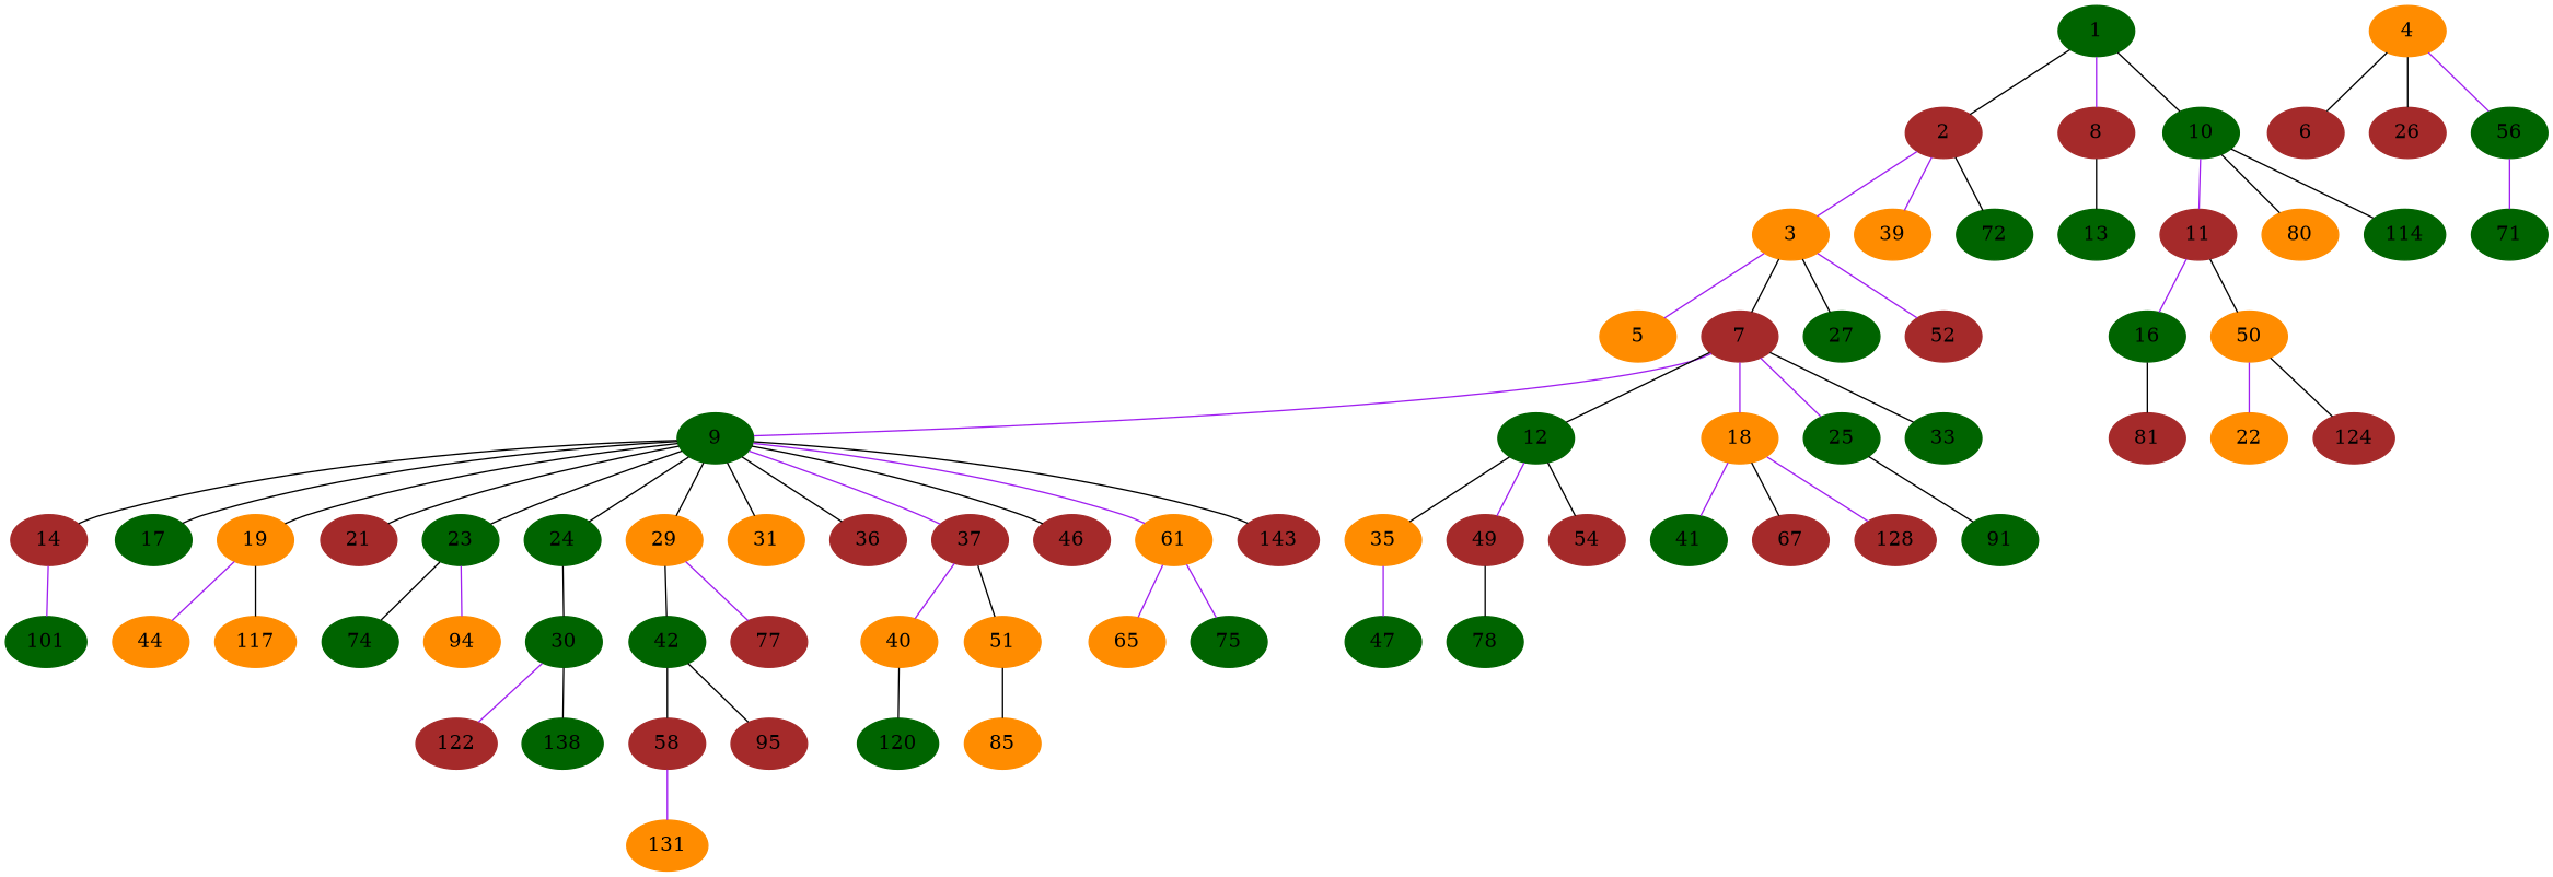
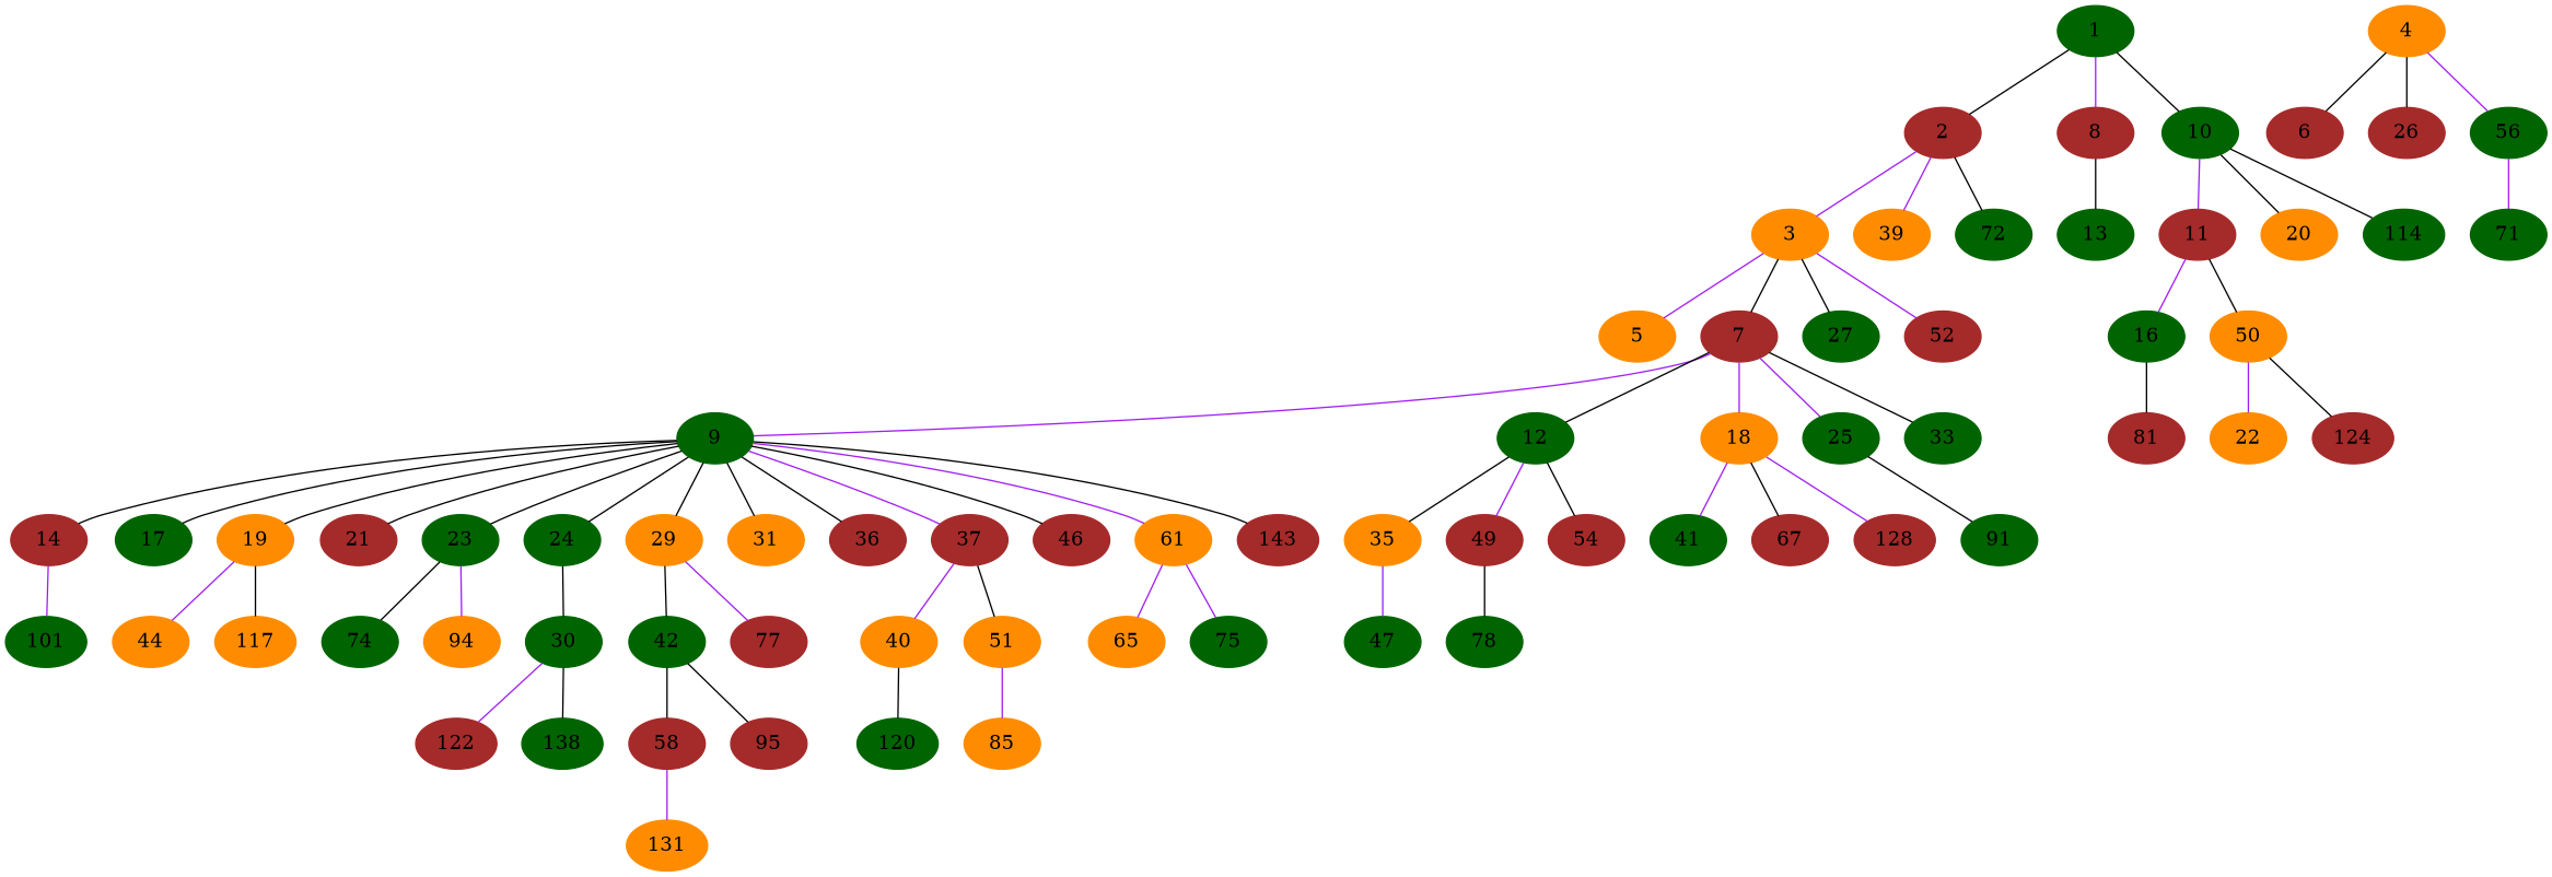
  graph {
    node [color=darkgreen style=filled]
    edge [color=black]
    1 [super="+134+130+127"]
    2 [color=brown]
    8 [color=brown]
    10
    3 [color=darkorange]
    39 [color=darkorange]
    72
    13
    11 [color=brown super="+129+64+86+80"]
-   20 [color=darkorange super="+28" label=80]
+   20 [color=darkorange super="+28"]
    114
    5 [color=darkorange super="+55"]
    7 [color=brown]
    27
    52 [color=brown]
    4 [color=darkorange]
    6 [color=brown]
    26 [color=brown]
    56
    9 [super="+15+22"]
    12
    18 [color=darkorange super="+90+32+43"]
    25
    33
    71
    14 [color=brown]
    17
    19 [color=darkorange super="+96+45"]
    21 [color=brown super="+111+137"]
    23 [super="+63+59"]
    24
    29 [color=darkorange super="+60+70"]
    31 [color=darkorange super="+38"]
    36 [color=brown super="+84"]
    37 [color=brown]
    46 [color=brown super="+121"]
    61 [color=darkorange]
    143 [color=brown]
    35 [color=darkorange super="+98+140"]
    49 [color=brown super="+89"]
    54 [color=brown]
    41 [super="+100+141"]
    67 [color=brown super="+87"]
    128 [color=brown]
    91
    101
    44 [color=darkorange super="+88+53"]
    117 [color=darkorange]
    74
    94 [color=darkorange]
    30 [super="+62+34"]
    42 [super="+132+48"]
    77 [color=brown super="+116"]
    40 [color=darkorange]
    51 [color=darkorange]
    65 [color=darkorange super="+104"]
    75 [super="+119"]
    16
    50 [color=darkorange super="+73"]
    81 [color=brown]
    n61 [color=darkorange label=22 super="+102"]
    124 [color=brown]
    47
    78
    122 [color=brown]
    138
    58 [color=brown super="+110"]
    95 [color=brown super="+123+118"]
    120
    85 [color=darkorange]
    131 [color=darkorange]
    1 -- 2
    1 -- 8 [color=purple]
    1 -- 10
    2 -- 3 [color=purple]
    2 -- 39 [color=purple]
    2 -- 72
    8 -- 13
    10 -- 11 [color=purple]
    10 -- 20
    10 -- 114
    3 -- 5 [color=purple]
    3 -- 7
    3 -- 27
    3 -- 52 [color=purple]
    11 -- 16 [color=purple]
    11 -- 50
    7 -- 9 [color=purple]
    7 -- 12
    7 -- 18 [color=purple]
    7 -- 25 [color=purple]
    7 -- 33
    4 -- 6
    4 -- 26
    4 -- 56 [color=purple]
    56 -- 71 [color=purple]
    9 -- 14
    9 -- 17
    9 -- 19
    9 -- 21
    9 -- 23
    9 -- 24
    9 -- 29
    9 -- 31
    9 -- 36
    9 -- 37 [color=purple]
    9 -- 46
    9 -- 61 [color=purple]
    9 -- 143
    12 -- 35
    12 -- 49 [color=purple]
    12 -- 54
    18 -- 41 [color=purple]
    18 -- 67
    18 -- 128 [color=purple]
    25 -- 91
    14 -- 101 [color=purple]
    19 -- 44 [color=purple]
    19 -- 117
    23 -- 74
    23 -- 94 [color=purple]
    24 -- 30
    29 -- 42
    29 -- 77 [color=purple]
    37 -- 40 [color=purple]
    37 -- 51
    61 -- 65 [color=purple]
    61 -- 75 [color=purple]
    35 -- 47 [color=purple]
    49 -- 78
    30 -- 122 [color=purple]
    30 -- 138
    42 -- 58
    42 -- 95
    40 -- 120
-   51 -- 85
+   51 -- 85 [color=purple]
    16 -- 81
    50 -- n61 [color=purple]
    50 -- 124
    58 -- 131 [color=purple]
  }
